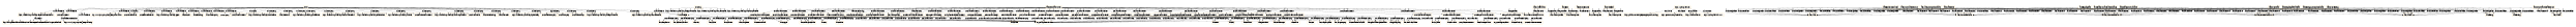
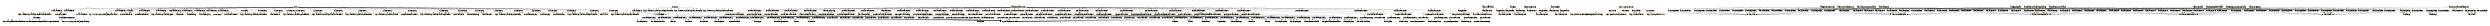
  digraph {
    rankdir=TB
    node [color=orange shape=rectangle]
    "https://saref.etsi.org/saref4city/KeyPerformanceIndicator"
    "http://fiware-datamodels.readthedocs.io/en/latest/KeyPerformanceIndicator/doc/spec/index.html"
    "core:Measurement"
    "http://www.w3.org/2006/time#TemporalEntity"
    "core:TemperatureMeasurement"
    "sare:FlowTemperature"
    "om-2:centidegreeCelsius"
    "core:KS4_3Measurement"
    "sare:CalciumCarbonate"
    "om-2:milligramPerLitre"
    "base:TestInfrastructure1"
    "core:CalciumMeasurement"
    "core:AmoniumMeasurement"
    "core:OrthophosphateMeasurement"
    "core:AdsorbableOrganicHalidesMeasurement"
    "core:FlowRateMeasurement"
    "core:KS8_2Measurement"
    "core:DisolvedIronMeasurement"
    "sare:WaterCurrentInfrastruture"
    "core:SyliconDioxideMeasurement"
    "core:TICMeasurement"
    "core:PhosphorousMeasurement"
    "core:ChlorineMeasurement"
    "core:ManganeseMeasurement"
    "core:BenzotriazoleMeasurement"
    "core:CopperMeasurement"
    "core:BariumMeasurement"
    "core:TSSMeasurement"
    "core:NitriteMeasurement"
    "core:BODMeasurement"
    "core:TCMeasurement"
    "core:ZincMeasurement"
    "core:PotasiumMeasurement"
    "base:CurrentInfrastructure"
    "core:SulphateMeasurement"
    "core:ConductivityMeasurement"
    "core:TotalNitrogenMeasurement"
    "core:CalciumMagneseMeasurement"
    "sare:WaterOperation"
    "core:TOCMeasurement"
    "core:SodiumMeasurement"
    "sare:Calcium"
-   "sare:Ammonium"
+   "sare:Ammonium" [label="owl:Ammonium"]
    "sare:Orthophosphate"
    "sare:AdsorbableOrganicHalides"
    "sare:FlowRate"
    "core:cubicMetrePerHour"
    "sare:AcidCapacity"
    "sare:DissolvedChlorine"
    "sare:Copper"
    "sare:TIC"
    "sare:Phosphorous"
    "sare:Chlorine"
    "sare:Manganese"
    "sare:Benzotriazole"
    "sare:Barium"
    "sare:TotalDissolvedSolids"
    "sare:Nitrite"
    "sare:BOD"
    "sare:TC"
    "sare:Zinc"
    "sare:Potasium"
    "sare:Sulphate"
    "sare:Conductivity"
    "core:microSiemmensPerCm"
    "sare:TotalNitrogen"
    "sare:CaMgProperty"
    "sare:TotalOrganicCarbon"
    "sare:Sodium"
    "base:EDR"
    "sare:waterOutputEDR"
    "sare:WaterOutputUF"
    "https://w3id.org/def/wsis"
    "https://github.com/ULTIMATE-DIGITAL-TOOLS/ontology"
    "https://opensource.org/licenses/ISC"
    "https://ultimatewater.eu/"
    "https://w3id.org/def/wsis/v0.0.1/"
    "base:OutputWaterResource"
    "base:MacroLevelIndicator"
    "sare:Water"
    "base:MesoLevelIndicator"
    "base:MicroLevelIndicator"
    "base:WaterConsumptionIndicator"
    "base:OutputEnergy"
    "base:Energy"
    "base:EmissionsProduced"
    NULL
    "http://www.w3.org/2006/time#TemporalDuration"
    "core:UnitOfMeasure"
    "core:FeatureOfInterest"
    "https://saref.etsi.org/saref4city/Agent"
    "base:Process"
    "base:Technology"
    "sare:WaterProperty"
    "core:Property"
    "core:hasMeasurement"
    "https://saref.etsi.org/saref4city/isDerivedFrom"
    "base:isKPILevel"
    "https://saref.etsi.org/saref4city/quantifiesKPI"
    "https://saref.etsi.org/saref4city/hasCalculationPeriod"
    "https://saref.etsi.org/saref4city/refersToTime"
    "https://saref.etsi.org/saref4city/assesses"
    "core:relatesToMeasurement"
    "https://saref.etsi.org/saref4city/hasLastUpdateDate"
    "core:isMeasuredIn"
    "xsd:dateTime"
    "base:usesTechnology"
    "base:hasProcess"
    "https://saref.etsi.org/saref4city/isAssessedBy"
    "core:relatesToProperty"
    "core:hasProperty"
    "core:hasTimestamp"
    "https://saref.etsi.org/saref4city/hasExpirationDate"
+   "core:hasValue"
    "https://saref.etsi.org/saref4city/hasCreationDate"
    "base:OutputMainMineralResource"
    "base:Material"
    "base:Ultrafiltration"
    "core:CODMeasurement"
    "sare:COD"
    "base:ReverseOsmosis"
    "sare:WaterOutputRO"
    "base:TotalAmountSolidWaste"
    "sare:Material"
    "base:WaterReuse"
    "base:TotalAountWastewaterDischarge"
    "base:OutputLand"
    "base:EnergyConsumptionIndicator"
    "sare:Energy"
    "base:MixedBed"
    "sare:WaterOutputMB"
    "base:RecyclingRate"
    "base:RecyclingRateMaterials"
    "owl:Thing"
    "https://saref.etsi.org/saref4city/KeyPerformanceIndicator" -> "http://fiware-datamodels.readthedocs.io/en/latest/KeyPerformanceIndicator/doc/spec/index.html" [label="rdfs:seeAlso"]
    "core:Measurement" -> "http://www.w3.org/2006/time#TemporalEntity" [label="sare:hasPhenomenonTime"]
    "core:TemperatureMeasurement" -> "sare:FlowTemperature" [label="core:relatesToProperty"]
    "core:TemperatureMeasurement" -> "om-2:centidegreeCelsius" [label="core:isMeasuredIn"]
    "core:KS4_3Measurement" -> "sare:CalciumCarbonate" [label="core:relatesToProperty"]
    "core:KS4_3Measurement" -> "om-2:milligramPerLitre" [label="core:isMeasuredIn"]
    "base:TestInfrastructure1" -> "core:TemperatureMeasurement" [label="core:hasMeasurement"]
    "base:TestInfrastructure1" -> "core:KS4_3Measurement" [label="core:hasMeasurement"]
    "base:TestInfrastructure1" -> "core:CalciumMeasurement" [label="core:hasMeasurement"]
    "base:TestInfrastructure1" -> "core:AmoniumMeasurement" [label="core:hasMeasurement"]
    "base:TestInfrastructure1" -> "core:OrthophosphateMeasurement" [label="core:hasMeasurement"]
    "base:TestInfrastructure1" -> "core:AdsorbableOrganicHalidesMeasurement" [label="core:hasMeasurement"]
    "base:TestInfrastructure1" -> "core:FlowRateMeasurement" [label="core:hasMeasurement"]
    "base:TestInfrastructure1" -> "core:KS8_2Measurement" [label="core:hasMeasurement"]
    "base:TestInfrastructure1" -> "core:DisolvedIronMeasurement" [label="core:hasMeasurement"]
    "base:TestInfrastructure1" -> "sare:WaterCurrentInfrastruture" [label="base:generates"]
    "base:TestInfrastructure1" -> "core:SyliconDioxideMeasurement" [label="core:hasMeasurement"]
    "base:TestInfrastructure1" -> "core:TICMeasurement" [label="core:hasMeasurement"]
    "base:TestInfrastructure1" -> "core:PhosphorousMeasurement" [label="core:hasMeasurement"]
    "base:TestInfrastructure1" -> "core:ChlorineMeasurement" [label="core:hasMeasurement"]
    "base:TestInfrastructure1" -> "core:ManganeseMeasurement" [label="core:hasMeasurement"]
    "base:TestInfrastructure1" -> "core:BenzotriazoleMeasurement" [label="core:hasMeasurement"]
    "base:TestInfrastructure1" -> "core:CopperMeasurement" [label="core:hasMeasurement"]
    "base:TestInfrastructure1" -> "core:BariumMeasurement" [label="core:hasMeasurement"]
    "base:TestInfrastructure1" -> "core:TSSMeasurement" [label="core:hasMeasurement"]
    "base:TestInfrastructure1" -> "core:NitriteMeasurement" [label="core:hasMeasurement"]
    "base:TestInfrastructure1" -> "core:BODMeasurement" [label="core:hasMeasurement"]
    "base:TestInfrastructure1" -> "core:TCMeasurement" [label="core:hasMeasurement"]
    "base:TestInfrastructure1" -> "core:ZincMeasurement" [label="core:hasMeasurement"]
    "base:TestInfrastructure1" -> "core:PotasiumMeasurement" [label="core:hasMeasurement"]
    "base:TestInfrastructure1" -> "base:CurrentInfrastructure" [label="base:usesTechnology"]
    "base:TestInfrastructure1" -> "core:SulphateMeasurement" [label="core:hasMeasurement"]
    "base:TestInfrastructure1" -> "core:ConductivityMeasurement" [label="core:hasMeasurement"]
    "base:TestInfrastructure1" -> "core:TotalNitrogenMeasurement" [label="core:hasMeasurement"]
    "base:TestInfrastructure1" -> "core:CalciumMagneseMeasurement" [label="core:hasMeasurement"]
    "base:TestInfrastructure1" -> "sare:WaterOperation" [label="base:canProcess"]
    "base:TestInfrastructure1" -> "core:TOCMeasurement" [label="core:hasMeasurement"]
    "base:TestInfrastructure1" -> "core:SodiumMeasurement" [label="core:hasMeasurement"]
    "core:CalciumMeasurement" -> "om-2:milligramPerLitre" [label="core:isMeasuredIn"]
    "core:CalciumMeasurement" -> "sare:Calcium" [label="core:relatesToProperty"]
    "core:AmoniumMeasurement" -> "om-2:milligramPerLitre" [label="core:isMeasuredIn"]
    "core:AmoniumMeasurement" -> "sare:Ammonium" [label="core:relatesToProperty"]
    "core:OrthophosphateMeasurement" -> "om-2:milligramPerLitre" [label="core:isMeasuredIn"]
    "core:OrthophosphateMeasurement" -> "sare:Orthophosphate" [label="core:relatesToProperty"]
    "core:AdsorbableOrganicHalidesMeasurement" -> "om-2:milligramPerLitre" [label="core:isMeasuredIn"]
    "core:AdsorbableOrganicHalidesMeasurement" -> "sare:AdsorbableOrganicHalides" [label="core:relatesToProperty"]
    "core:FlowRateMeasurement" -> "sare:FlowRate" [label="core:relatesToProperty"]
    "core:FlowRateMeasurement" -> "core:cubicMetrePerHour" [label="core:isMeasuredIn"]
    "core:KS8_2Measurement" -> "om-2:milligramPerLitre" [label="core:isMeasuredIn"]
    "core:KS8_2Measurement" -> "sare:AcidCapacity" [label="core:relatesToProperty"]
    "core:DisolvedIronMeasurement" -> "om-2:milligramPerLitre" [label="core:isMeasuredIn"]
    "core:DisolvedIronMeasurement" -> "sare:DissolvedChlorine" [label="core:relatesToProperty"]
    "core:SyliconDioxideMeasurement" -> "om-2:milligramPerLitre" [label="core:isMeasuredIn"]
    "core:SyliconDioxideMeasurement" -> "sare:Copper" [label="core:relatesToProperty"]
    "core:TICMeasurement" -> "om-2:milligramPerLitre" [label="core:isMeasuredIn"]
    "core:TICMeasurement" -> "sare:TIC" [label="core:relatesToProperty"]
    "core:PhosphorousMeasurement" -> "om-2:milligramPerLitre" [label="core:isMeasuredIn"]
    "core:PhosphorousMeasurement" -> "sare:Phosphorous" [label="core:relatesToProperty"]
    "core:ChlorineMeasurement" -> "om-2:milligramPerLitre" [label="core:isMeasuredIn"]
    "core:ChlorineMeasurement" -> "sare:Chlorine" [label="core:relatesToProperty"]
    "core:ManganeseMeasurement" -> "om-2:milligramPerLitre" [label="core:isMeasuredIn"]
    "core:ManganeseMeasurement" -> "sare:Manganese" [label="core:relatesToProperty"]
    "core:BenzotriazoleMeasurement" -> "om-2:milligramPerLitre" [label="core:isMeasuredIn"]
    "core:BenzotriazoleMeasurement" -> "sare:Benzotriazole" [label="core:relatesToProperty"]
    "core:CopperMeasurement" -> "om-2:milligramPerLitre" [label="core:isMeasuredIn"]
    "core:CopperMeasurement" -> "sare:Copper" [label="core:relatesToProperty"]
    "core:BariumMeasurement" -> "om-2:milligramPerLitre" [label="core:isMeasuredIn"]
    "core:BariumMeasurement" -> "sare:Barium" [label="core:relatesToProperty"]
    "core:TSSMeasurement" -> "om-2:milligramPerLitre" [label="core:isMeasuredIn"]
    "core:TSSMeasurement" -> "sare:TotalDissolvedSolids" [label="core:relatesToProperty"]
    "core:NitriteMeasurement" -> "om-2:milligramPerLitre" [label="core:isMeasuredIn"]
    "core:NitriteMeasurement" -> "sare:Nitrite" [label="core:relatesToProperty"]
    "core:BODMeasurement" -> "om-2:milligramPerLitre" [label="core:isMeasuredIn"]
    "core:BODMeasurement" -> "sare:BOD" [label="core:relatesToProperty"]
    "core:TCMeasurement" -> "om-2:milligramPerLitre" [label="core:isMeasuredIn"]
    "core:TCMeasurement" -> "sare:TC" [label="core:relatesToProperty"]
    "core:ZincMeasurement" -> "om-2:milligramPerLitre" [label="core:isMeasuredIn"]
    "core:ZincMeasurement" -> "sare:Zinc" [label="core:relatesToProperty"]
    "core:PotasiumMeasurement" -> "om-2:milligramPerLitre" [label="core:isMeasuredIn"]
    "core:PotasiumMeasurement" -> "sare:Potasium" [label="core:relatesToProperty"]
    "core:SulphateMeasurement" -> "om-2:milligramPerLitre" [label="core:isMeasuredIn"]
    "core:SulphateMeasurement" -> "sare:Sulphate" [label="core:relatesToProperty"]
    "core:ConductivityMeasurement" -> "sare:Conductivity" [label="core:relatesToProperty"]
    "core:ConductivityMeasurement" -> "core:microSiemmensPerCm" [label="core:isMeasuredIn"]
    "core:TotalNitrogenMeasurement" -> "om-2:milligramPerLitre" [label="core:isMeasuredIn"]
    "core:TotalNitrogenMeasurement" -> "sare:TotalNitrogen" [label="core:relatesToProperty"]
    "core:CalciumMagneseMeasurement" -> "om-2:milligramPerLitre" [label="core:isMeasuredIn"]
    "core:CalciumMagneseMeasurement" -> "sare:CaMgProperty" [label="core:relatesToProperty"]
    "core:TOCMeasurement" -> "om-2:milligramPerLitre" [label="core:isMeasuredIn"]
    "core:TOCMeasurement" -> "sare:TotalOrganicCarbon" [label="core:relatesToProperty"]
    "core:SodiumMeasurement" -> "om-2:milligramPerLitre" [label="core:isMeasuredIn"]
    "core:SodiumMeasurement" -> "sare:Sodium" [label="core:relatesToProperty"]
    "base:EDR" -> "sare:waterOutputEDR" [label="base:generates"]
    "base:EDR" -> "sare:WaterOutputUF" [label="base:canProcess"]
    "https://w3id.org/def/wsis" -> "https://github.com/ULTIMATE-DIGITAL-TOOLS/ontology" [label="term:source"]
    "https://w3id.org/def/wsis" -> "https://opensource.org/licenses/ISC" [label="term:license"]
    "https://w3id.org/def/wsis" -> "https://ultimatewater.eu/" [label="term:publisher"]
    "https://w3id.org/def/wsis" -> "https://w3id.org/def/wsis/v0.0.1/" [label="owl:versionIRI"]
    "base:OutputWaterResource" -> "base:MacroLevelIndicator" [label="base:hasKPILevel"]
    "base:OutputWaterResource" -> "sare:Water" [label="sare:isIntendedFor"]
    "base:OutputWaterResource" -> "sare:Water" [label="sare:isDesignedFor"]
    "base:OutputWaterResource" -> "base:MesoLevelIndicator" [label="base:hasKPILevel"]
    "base:OutputWaterResource" -> "base:MicroLevelIndicator" [label="base:hasKPILevel"]
    "base:WaterConsumptionIndicator" -> "base:MacroLevelIndicator" [label="base:hasKPILevel"]
    "base:WaterConsumptionIndicator" -> "sare:Water" [label="sare:isIntendedFor"]
    "base:WaterConsumptionIndicator" -> "sare:Water" [label="sare:isDesignedFor"]
    "base:WaterConsumptionIndicator" -> "base:MesoLevelIndicator" [label="base:hasKPILevel"]
    "base:WaterConsumptionIndicator" -> "base:MicroLevelIndicator" [label="base:hasKPILevel"]
    "base:OutputEnergy" -> "base:MacroLevelIndicator" [label="base:hasKPILevel"]
    "base:OutputEnergy" -> "base:MesoLevelIndicator" [label="base:hasKPILevel"]
    "base:OutputEnergy" -> "base:MicroLevelIndicator" [label="base:hasKPILevel"]
    "base:OutputEnergy" -> "base:Energy" [label="sare:isIntendedFor"]
    "base:OutputEnergy" -> "base:Energy" [label="sare:isDesignedFor"]
    "base:EmissionsProduced" -> "base:MacroLevelIndicator" [label="base:hasKPILevel"]
    "base:EmissionsProduced" -> "sare:Water" [label="sare:isIntendedFor"]
    "base:EmissionsProduced" -> "sare:Water" [label="sare:isDesignedFor"]
    "base:EmissionsProduced" -> "base:MesoLevelIndicator" [label="base:hasKPILevel"]
    "base:EmissionsProduced" -> "base:MicroLevelIndicator" [label="base:hasKPILevel"]
    NULL -> "https://saref.etsi.org/saref4city/KeyPerformanceIndicator" [label="owl:allValuesFrom"]
    NULL -> "core:Measurement" [label="owl:allValuesFrom"]
    NULL -> "http://www.w3.org/2006/time#TemporalEntity" [label="owl:allValuesFrom"]
    NULL -> "http://www.w3.org/2006/time#TemporalDuration" [label="owl:allValuesFrom"]
    NULL -> "core:UnitOfMeasure" [label="owl:onClass"]
    NULL -> "core:UnitOfMeasure" [label="owl:allValuesFrom"]
    NULL -> "core:FeatureOfInterest" [label="owl:allValuesFrom"]
-   NULL -> "https://saref.etsi.org/saref4city/Agent" [label="owl:allValuesFrom"]
+   NULL -> "https://saref.etsi.org/saref4city/Agent" [label="https:allValuesFrom"]
    NULL -> "base:Process" [label="owl:allValuesFrom"]
    NULL -> "base:Technology" [label="owl:allValuesFrom"]
    NULL -> "sare:WaterProperty" [label="owl:allValuesFrom"]
    NULL -> "core:Property" [label="owl:allValuesFrom"]
    NULL -> "core:Property" [label="owl:onClass"]
    NULL -> "core:hasMeasurement" [label="owl:onProperty"]
    NULL -> "https://saref.etsi.org/saref4city/isDerivedFrom" [label="owl:onProperty"]
    NULL -> "base:isKPILevel" [label="owl:onProperty"]
    NULL -> "https://saref.etsi.org/saref4city/quantifiesKPI" [label="owl:onProperty"]
    NULL -> "https://saref.etsi.org/saref4city/hasCalculationPeriod" [label="owl:onProperty"]
    NULL -> "https://saref.etsi.org/saref4city/refersToTime" [label="owl:onProperty"]
    NULL -> "https://saref.etsi.org/saref4city/assesses" [label="owl:onProperty"]
    NULL -> "core:relatesToMeasurement" [label="owl:onProperty"]
    NULL -> "https://saref.etsi.org/saref4city/hasLastUpdateDate" [label="owl:onProperty"]
    NULL -> "core:isMeasuredIn" [label="owl:onProperty"]
    NULL -> "xsd:dateTime" [label="owl:allValuesFrom"]
    NULL -> "base:usesTechnology" [label="owl:onProperty"]
    NULL -> "base:hasProcess" [label="owl:onProperty"]
    NULL -> "https://saref.etsi.org/saref4city/isAssessedBy" [label="owl:onProperty"]
    NULL -> "core:relatesToProperty" [label="owl:onProperty"]
    NULL -> "core:hasProperty" [label="city:onProperty"]
    NULL -> "core:hasTimestamp" [label="owl:onProperty"]
    NULL -> "https://saref.etsi.org/saref4city/hasExpirationDate" [label="owl:onProperty"]
+   NULL -> "core:hasValue" [label="owl:onProperty"]
    NULL -> "https://saref.etsi.org/saref4city/hasCreationDate" [label="owl:onProperty"]
    "base:OutputMainMineralResource" -> "base:MacroLevelIndicator" [label="base:hasKPILevel"]
    "base:OutputMainMineralResource" -> "base:MesoLevelIndicator" [label="base:hasKPILevel"]
    "base:OutputMainMineralResource" -> "base:Material" [label="sare:isIntendedFor"]
    "base:OutputMainMineralResource" -> "base:Material" [label="sare:isDesignedFor"]
    "base:Ultrafiltration" -> "sare:WaterCurrentInfrastruture" [label="base:canProcess"]
    "base:Ultrafiltration" -> "sare:WaterOutputUF" [label="base:generates"]
    "core:CODMeasurement" -> "om-2:milligramPerLitre" [label="core:isMeasuredIn"]
    "core:CODMeasurement" -> "sare:COD" [label="core:relatesToProperty"]
    "base:ReverseOsmosis" -> "sare:WaterOutputUF" [label="base:canProcess"]
    "base:ReverseOsmosis" -> "sare:WaterOutputRO" [label="base:generates"]
    "base:TotalAmountSolidWaste" -> "base:MacroLevelIndicator" [label="base:hasKPILevel"]
    "base:TotalAmountSolidWaste" -> "sare:Water" [label="sare:isDesignedFor"]
    "base:TotalAmountSolidWaste" -> "sare:Water" [label="sare:isIntendedFor"]
    "base:TotalAmountSolidWaste" -> "base:MesoLevelIndicator" [label="base:hasKPILevel"]
    "base:TotalAmountSolidWaste" -> "base:MicroLevelIndicator" [label="base:hasKPILevel"]
    "base:TotalAmountSolidWaste" -> "sare:Material" [label="sare:isIntendedFor"]
    "base:TotalAmountSolidWaste" -> "sare:Material" [label="sare:isDesignedFor"]
    "base:WaterReuse" -> "base:MacroLevelIndicator" [label="base:hasKPILevel"]
    "base:WaterReuse" -> "sare:Water" [label="sare:isIntendedFor"]
    "base:WaterReuse" -> "sare:Water" [label="sare:isDesignedFor"]
    "base:WaterReuse" -> "base:MesoLevelIndicator" [label="base:hasKPILevel"]
    "base:WaterReuse" -> "base:MicroLevelIndicator" [label="base:hasKPILevel"]
    "base:TotalAountWastewaterDischarge" -> "base:MacroLevelIndicator" [label="base:hasKPILevel"]
    "base:TotalAountWastewaterDischarge" -> "sare:Water" [label="sare:isDesignedFor"]
    "base:TotalAountWastewaterDischarge" -> "sare:Water" [label="sare:isIntendedFor"]
    "base:TotalAountWastewaterDischarge" -> "base:MesoLevelIndicator" [label="base:hasKPILevel"]
    "base:TotalAountWastewaterDischarge" -> "base:MicroLevelIndicator" [label="base:hasKPILevel"]
    "base:TotalAountWastewaterDischarge" -> "sare:Material" [label="sare:isDesignedFor"]
    "base:TotalAountWastewaterDischarge" -> "sare:Material" [label="sare:isIntendedFor"]
    "base:OutputLand" -> "base:MacroLevelIndicator" [label="base:hasKPILevel"]
    "base:OutputLand" -> "base:MesoLevelIndicator" [label="base:hasKPILevel"]
    "base:OutputLand" -> "base:MicroLevelIndicator" [label="base:hasKPILevel"]
    "base:OutputLand" -> "sare:Material" [label="sare:isIntendedFor"]
    "base:OutputLand" -> "sare:Material" [label="sare:isDesignedFor"]
    "base:EnergyConsumptionIndicator" -> "base:MacroLevelIndicator" [label="base:hasKPILevel"]
    "base:EnergyConsumptionIndicator" -> "base:MesoLevelIndicator" [label="base:hasKPILevel"]
    "base:EnergyConsumptionIndicator" -> "base:MicroLevelIndicator" [label="base:hasKPILevel"]
    "base:EnergyConsumptionIndicator" -> "sare:Energy" [label="sare:isIntendedFor"]
    "base:EnergyConsumptionIndicator" -> "sare:Energy" [label="sare:isDesignedFor"]
    "base:MixedBed" -> "sare:WaterOutputRO" [label="base:canProcess"]
    "base:MixedBed" -> "sare:WaterOutputMB" [label="base:generates"]
    "base:RecyclingRate" -> "base:MacroLevelIndicator" [label="base:hasKPILevel"]
    "base:RecyclingRate" -> "sare:Water" [label="sare:isDesignedFor"]
    "base:RecyclingRate" -> "sare:Water" [label="sare:isIntendedFor"]
    "base:RecyclingRate" -> "base:MesoLevelIndicator" [label="base:hasKPILevel"]
    "base:RecyclingRate" -> "base:MicroLevelIndicator" [label="base:hasKPILevel"]
    "base:RecyclingRate" -> "sare:Material" [label="sare:isIntendedFor"]
    "base:RecyclingRate" -> "sare:Material" [label="sare:isDesignedFor"]
    "base:RecyclingRateMaterials" -> "base:MacroLevelIndicator" [label="base:hasKPILevel"]
    "base:RecyclingRateMaterials" -> "base:MesoLevelIndicator" [label="base:hasKPILevel"]
    "base:RecyclingRateMaterials" -> "base:MicroLevelIndicator" [label="base:hasKPILevel"]
    "base:RecyclingRateMaterials" -> "sare:Material" [label="sare:isIntendedFor"]
    "base:RecyclingRateMaterials" -> "sare:Material" [label="sare:isDesignedFor"]
    "owl:Thing" -> "xsd:dateTime" [label="https://saref.etsi.org/saref4city/hasExpirationDate"]
    "owl:Thing" -> "xsd:dateTime" [label="https://saref.etsi.org/saref4city/hasCreationDate"]
    "owl:Thing" -> "xsd:dateTime" [label="https://saref.etsi.org/saref4city/hasLastUpdateDate"]
  }
